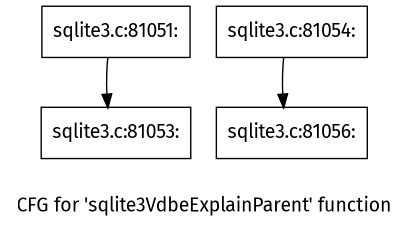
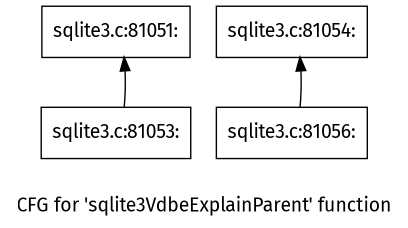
  digraph {
    fontname="Fira Sans"
    label="CFG for 'sqlite3VdbeExplainParent' function"
    node [fontname="Fira Sans" shape=record]
    edge [fontname="Fira Sans"]
    n1 [label="{sqlite3.c:81051:}"]
    n2 [label="{sqlite3.c:81053:}"]
    n3 [label="{sqlite3.c:81054:}"]
    n4 [label="{sqlite3.c:81056:}"]
-   n1 -> n2
-   n3 -> n4
+   n2 -> n1
+   n4 -> n3
  }
